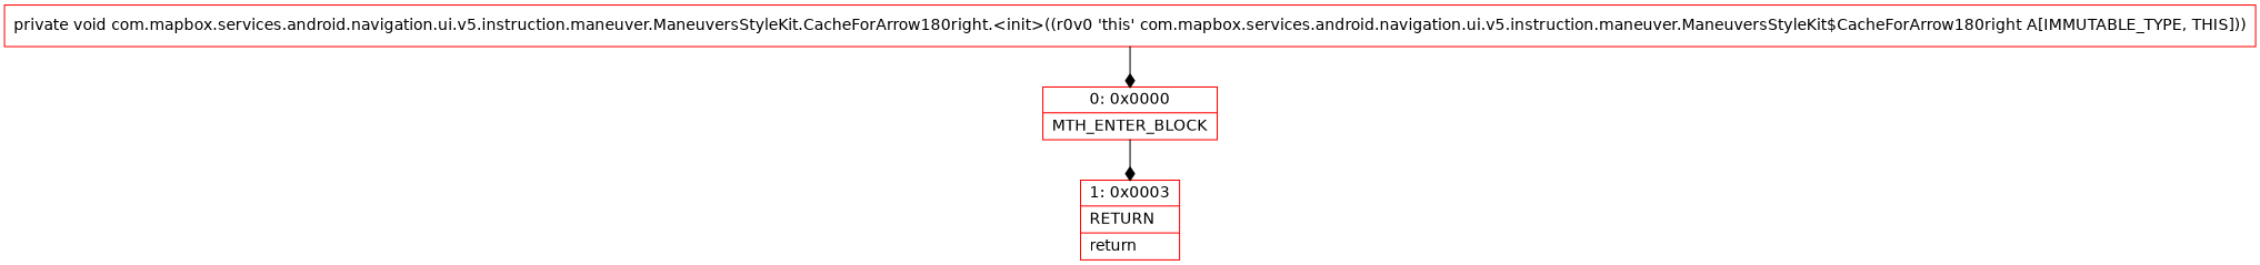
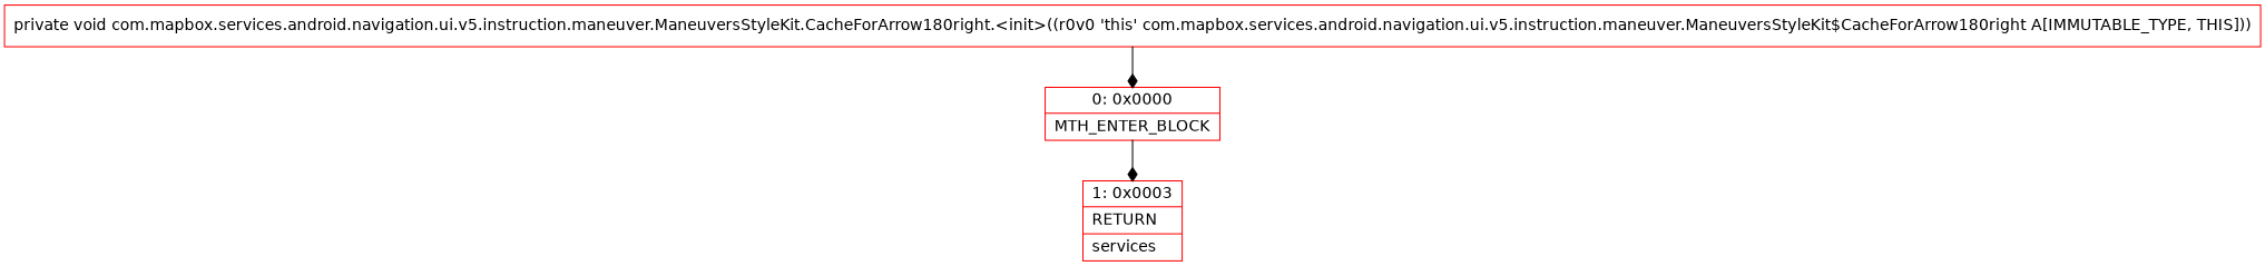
  digraph {
    fontname="DejaVu Sans"
    node [shape=record color=red fontname="DejaVu Sans"]
    edge [arrowhead=diamond fontname="DejaVu Sans"]
    n1 [label="{0\:\ 0x0000|MTH_ENTER_BLOCK\l}"]
-   n2 [label="{1\:\ 0x0003|RETURN\l|return\l}"]
+   n2 [label="{1\:\ 0x0003|RETURN\l|services\l}"]
    n3 [label="{private void com.mapbox.services.android.navigation.ui.v5.instruction.maneuver.ManeuversStyleKit.CacheForArrow180right.\<init\>((r0v0 'this' com.mapbox.services.android.navigation.ui.v5.instruction.maneuver.ManeuversStyleKit$CacheForArrow180right A[IMMUTABLE_TYPE, THIS])) }"]
    n1 -> n2
    n3 -> n1
  }
